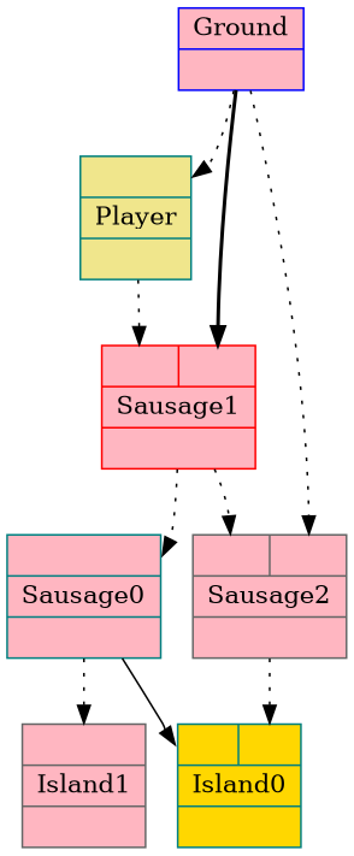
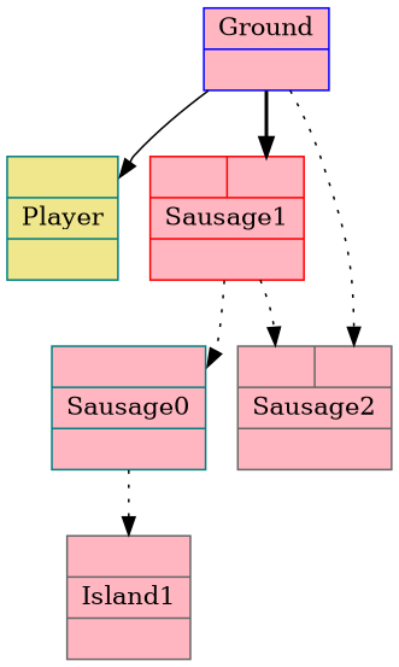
  digraph {
    node [color=teal fillcolor=lightpink shape=record style=filled]
    edge [headport=GroundP style=dotted]
    n1 [fillcolor=khaki label="{{<GroundP>}|{Player}|<PlayerOUT>}"]
    n2 [color=red label="{{<Player>|<GroundP>}|{Sausage1}|<Sausage1OUT>}"]
    n3 [color=gray40 label="{{<Sausage1>|<GroundP>}|{Sausage2}|<Sausage2OUT>}"]
    n4 [label="{{<Sausage1P>}|{Sausage0}|<Sausage0OUT>}"]
    n5 [color=blue label="{{Ground}|<GroundOUT>}"]
-   n6 [fillcolor=gold label="{{<Sausage0>|<Sausage2P>}|{Island0}|<Island0OUT>}"]
    n7 [color=gray40 label="{{<Sausage0P>}|{Island1}|<Island1OUT>}"]
-   n1 -> n2 [headport=Player]
    n2 -> n3 [headport=Sausage1]
    n2 -> n4 [headport=Sausage1P]
-   n3 -> n6 [headport=Sausage2P]
-   n4 -> n6 [headport=Sausage0 style=solid]
    n4 -> n7 [headport=Sausage0P]
-   n5 -> n1
+   n5 -> n1 [style=solid]
    n5 -> n2 [style=bold]
    n5 -> n3
  }
